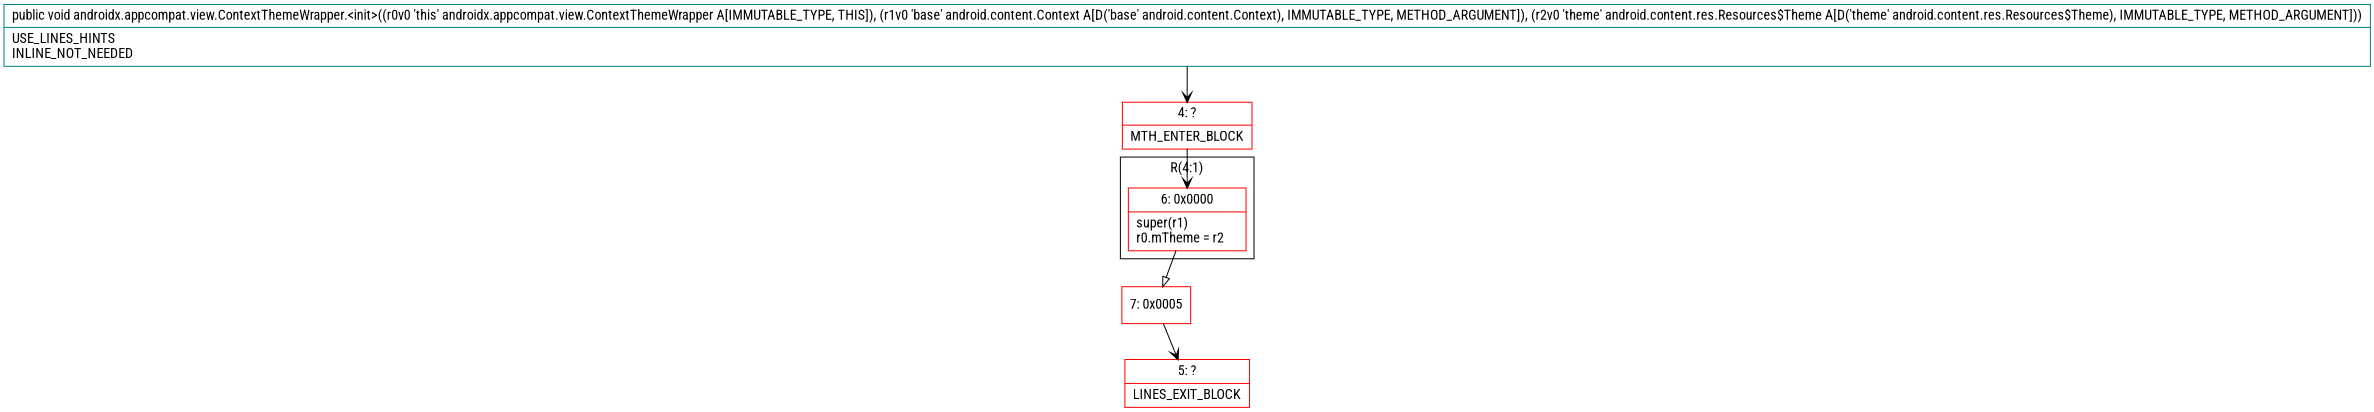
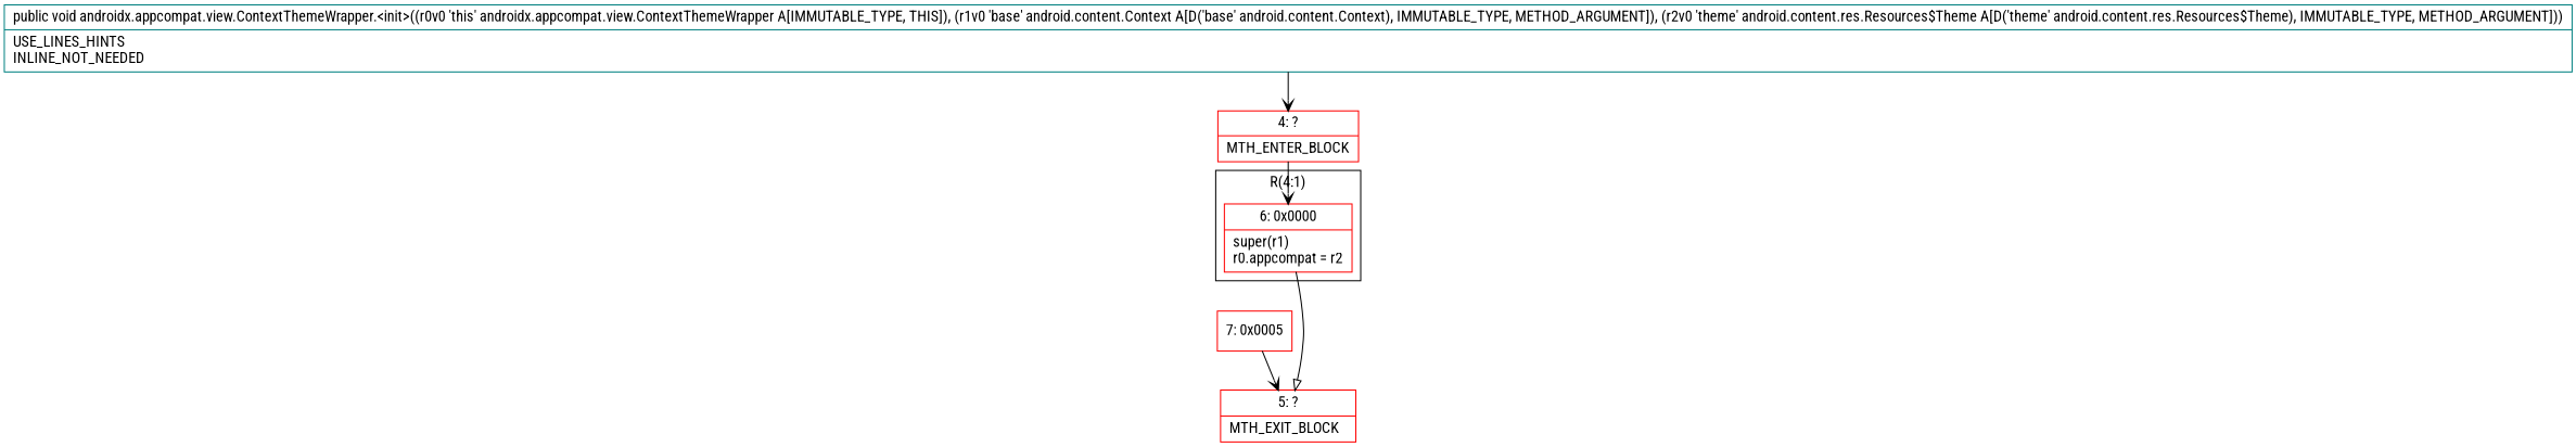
  digraph {
    fontname="Roboto Condensed"
    node [color=red fontname="Roboto Condensed" shape=record]
    edge [arrowhead=vee fontname="Roboto Condensed"]
-   n1 [label="{6\:\ 0x0000|super(r1)\lr0.mTheme = r2\l}"]
+   n1 [label="{6\:\ 0x0000|super(r1)\lr0.appcompat = r2\l}"]
    n2 [label="{7\:\ 0x0005}"]
-   n3 [label="{5\:\ ?|LINES_EXIT_BLOCK\l}"]
+   n3 [label="{5\:\ ?|MTH_EXIT_BLOCK\l}"]
    n4 [label="{4\:\ ?|MTH_ENTER_BLOCK\l}"]
    n5 [color=teal label="{public void androidx.appcompat.view.ContextThemeWrapper.\<init\>((r0v0 'this' androidx.appcompat.view.ContextThemeWrapper A[IMMUTABLE_TYPE, THIS]), (r1v0 'base' android.content.Context A[D('base' android.content.Context), IMMUTABLE_TYPE, METHOD_ARGUMENT]), (r2v0 'theme' android.content.res.Resources$Theme A[D('theme' android.content.res.Resources$Theme), IMMUTABLE_TYPE, METHOD_ARGUMENT]))  | USE_LINES_HINTS\lINLINE_NOT_NEEDED\l}"]
    subgraph cluster_1 {
      label="R(4:1)"
      n1
    }
-   n1 -> n2 [arrowhead=onormal]
+   n1 -> n3 [arrowhead=onormal]
    n2 -> n3
    n4 -> n1
    n5 -> n4
  }
